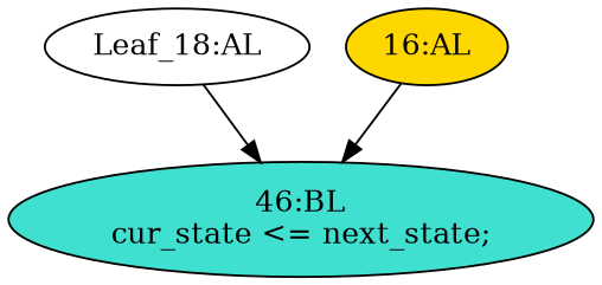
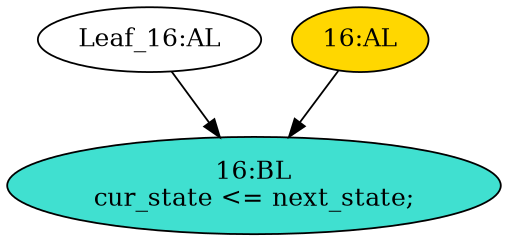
  strict digraph {
    node [style=filled]
    edge [cond="[]" lineno=None]
-   n1 [def_var="['cur_state']" label="Leaf_18:AL" style=""]
-   n2 [ast="<pyverilog.vparser.ast.Block object at 0x7fd7d2be5ad0>" fillcolor=turquoise label="46:BL\ncur_state <= next_state;" statements="[<pyverilog.vparser.ast.NonblockingSubstitution object at 0x7fd7d2be5b10>]" typ=Block]
+   n1 [def_var="['cur_state']" label="Leaf_16:AL" style=""]
+   n2 [ast="<pyverilog.vparser.ast.Block object at 0x7fd7d2be5ad0>" fillcolor=turquoise label="16:BL\ncur_state <= next_state;" statements="[<pyverilog.vparser.ast.NonblockingSubstitution object at 0x7fd7d2be5b10>]" typ=Block]
    n3 [ast="<pyverilog.vparser.ast.Always object at 0x7fd7d2be5950>" clk_sens=False fillcolor=gold label="16:AL" sens="['next_state']" statements="[]" typ=Always use_var="['next_state']"]
    n1 -> n2
    n3 -> n2
  }
